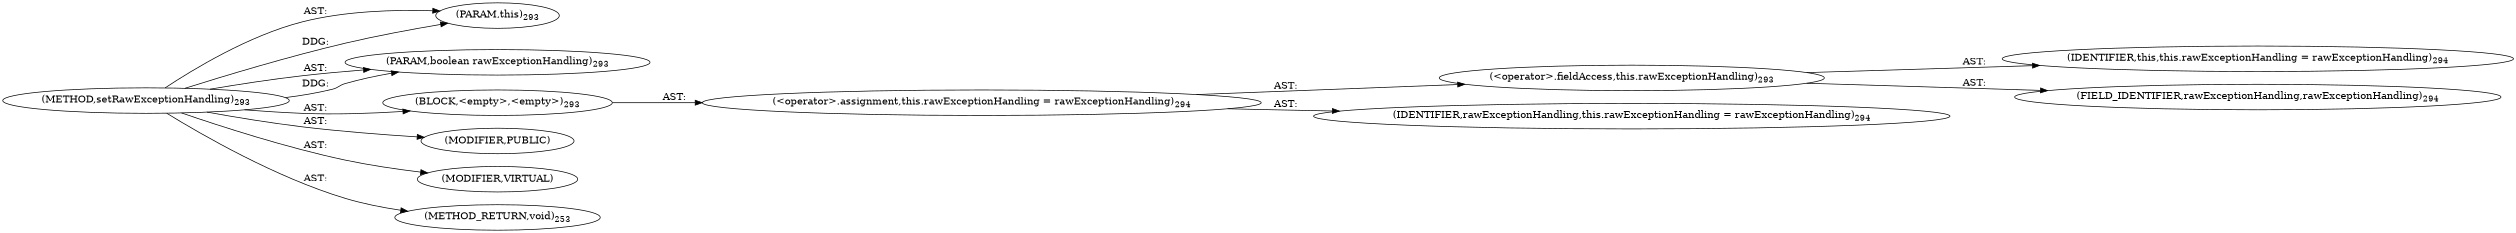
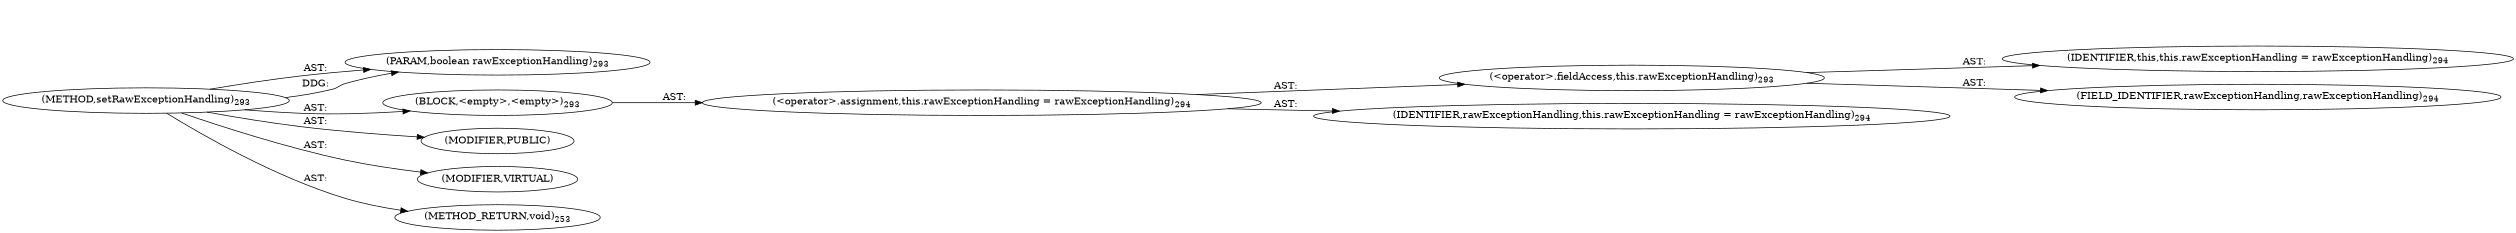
  digraph {
    rankdir=LR
    n1 [label=<(METHOD,setRawExceptionHandling)<SUB>293</SUB>>]
-   n2 [label=<(PARAM,this)<SUB>293</SUB>>]
    n3 [label=<(PARAM,boolean rawExceptionHandling)<SUB>293</SUB>>]
    n4 [label=<(BLOCK,&lt;empty&gt;,&lt;empty&gt;)<SUB>293</SUB>>]
    n5 [label=<(MODIFIER,PUBLIC)>]
    n6 [label=<(MODIFIER,VIRTUAL)>]
    n7 [label=<(METHOD_RETURN,void)<SUB>253</SUB>>]
    n8 [label=<(&lt;operator&gt;.assignment,this.rawExceptionHandling = rawExceptionHandling)<SUB>294</SUB>>]
    n9 [label=<(&lt;operator&gt;.fieldAccess,this.rawExceptionHandling)<SUB>293</SUB>>]
    n10 [label=<(IDENTIFIER,rawExceptionHandling,this.rawExceptionHandling = rawExceptionHandling)<SUB>294</SUB>>]
    n11 [label=<(IDENTIFIER,this,this.rawExceptionHandling = rawExceptionHandling)<SUB>294</SUB>>]
    n12 [label=<(FIELD_IDENTIFIER,rawExceptionHandling,rawExceptionHandling)<SUB>294</SUB>>]
-   n1 -> n2 [label="AST: "]
-   n1 -> n2 [label="DDG: "]
    n1 -> n3 [label="AST: "]
    n1 -> n3 [label="DDG: "]
    n1 -> n4 [label="AST: "]
    n1 -> n5 [label="AST: "]
    n1 -> n6 [label="AST: "]
    n1 -> n7 [label="AST: "]
    n4 -> n8 [label="AST: "]
    n8 -> n9 [label="AST: "]
    n8 -> n10 [label="AST: "]
    n9 -> n11 [label="AST: "]
    n9 -> n12 [label="AST: "]
  }
